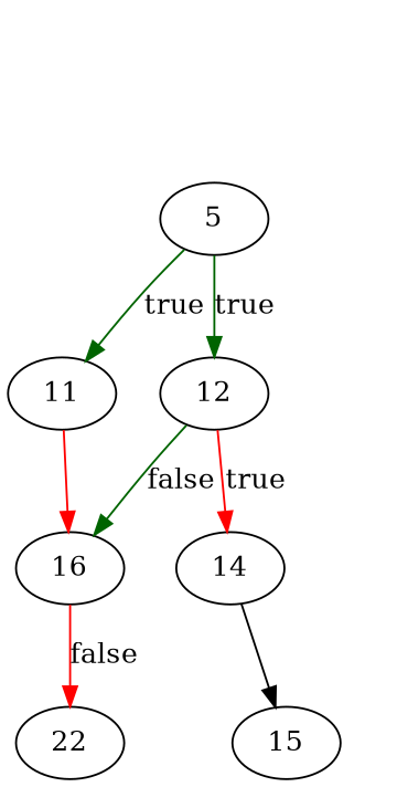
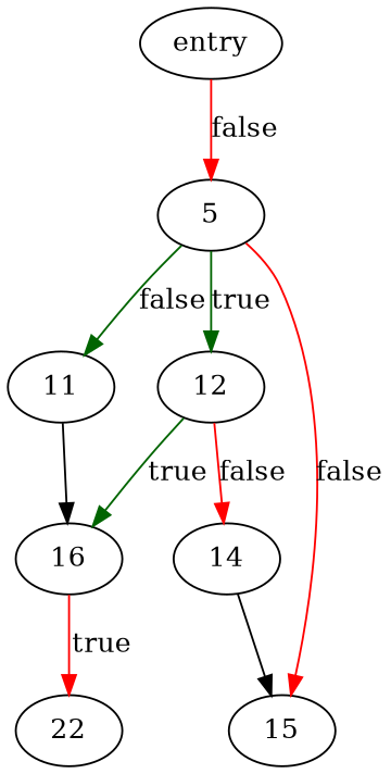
  digraph {
    edge [color=red]
+   n1 [label=entry]
    5
    11
    15
    12
    16
    22
    14
-   5 -> 11 [color=darkgreen label=true]
+   n1 -> 5 [label=false]
+   5 -> 11 [color=darkgreen label=false]
+   5 -> 15 [label=false]
    5 -> 12 [color=darkgreen label=true]
-   11 -> 16
-   12 -> 16 [color=darkgreen label=false]
-   12 -> 14 [label=true]
-   16 -> 22 [label=false]
+   11 -> 16 [color=""]
+   12 -> 16 [color=darkgreen label=true]
+   12 -> 14 [label=false]
+   16 -> 22 [label=true]
    14 -> 15 [color=""]
  }
